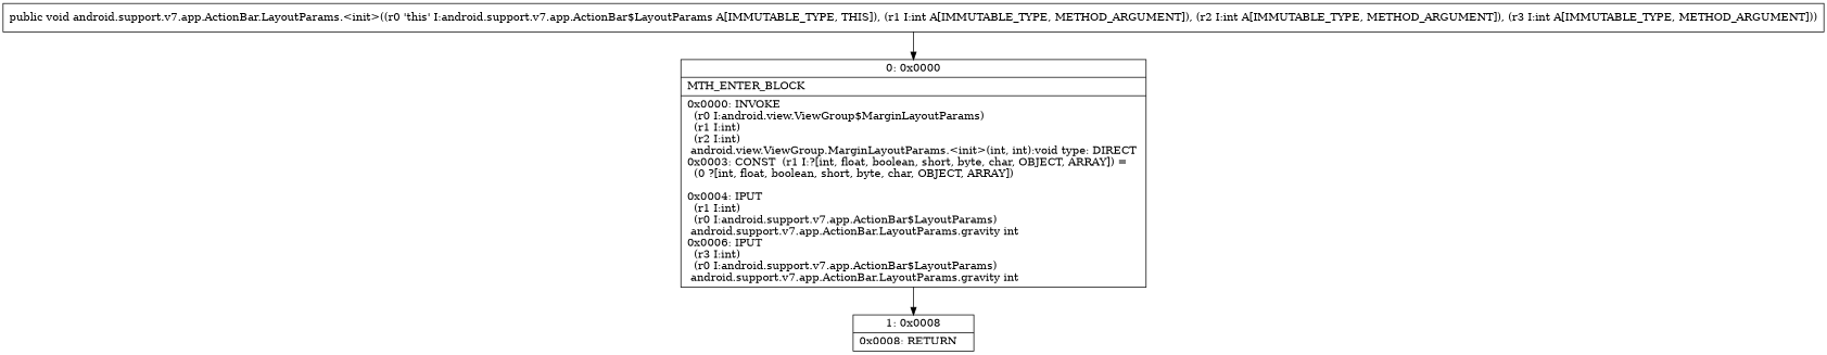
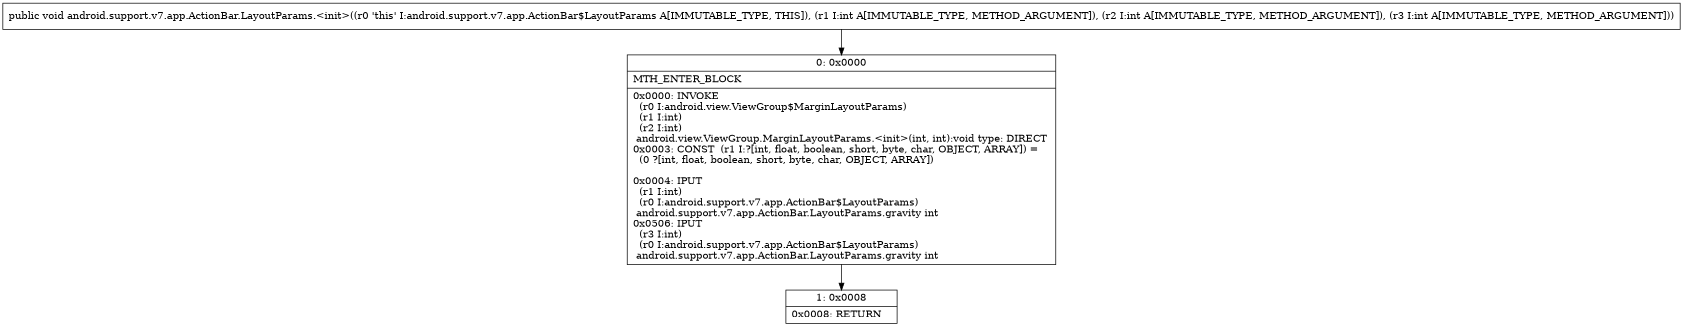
  digraph {
    node [shape=record]
-   n1 [label="{0\:\ 0x0000|MTH_ENTER_BLOCK\l|0x0000: INVOKE  \l  (r0 I:android.view.ViewGroup$MarginLayoutParams)\l  (r1 I:int)\l  (r2 I:int)\l android.view.ViewGroup.MarginLayoutParams.\<init\>(int, int):void type: DIRECT \l0x0003: CONST  (r1 I:?[int, float, boolean, short, byte, char, OBJECT, ARRAY]) = \l  (0 ?[int, float, boolean, short, byte, char, OBJECT, ARRAY])\l \l0x0004: IPUT  \l  (r1 I:int)\l  (r0 I:android.support.v7.app.ActionBar$LayoutParams)\l android.support.v7.app.ActionBar.LayoutParams.gravity int \l0x0006: IPUT  \l  (r3 I:int)\l  (r0 I:android.support.v7.app.ActionBar$LayoutParams)\l android.support.v7.app.ActionBar.LayoutParams.gravity int \l}"]
+   n1 [label="{0\:\ 0x0000|MTH_ENTER_BLOCK\l|0x0000: INVOKE  \l  (r0 I:android.view.ViewGroup$MarginLayoutParams)\l  (r1 I:int)\l  (r2 I:int)\l android.view.ViewGroup.MarginLayoutParams.\<init\>(int, int):void type: DIRECT \l0x0003: CONST  (r1 I:?[int, float, boolean, short, byte, char, OBJECT, ARRAY]) = \l  (0 ?[int, float, boolean, short, byte, char, OBJECT, ARRAY])\l \l0x0004: IPUT  \l  (r1 I:int)\l  (r0 I:android.support.v7.app.ActionBar$LayoutParams)\l android.support.v7.app.ActionBar.LayoutParams.gravity int \l0x0506: IPUT  \l  (r3 I:int)\l  (r0 I:android.support.v7.app.ActionBar$LayoutParams)\l android.support.v7.app.ActionBar.LayoutParams.gravity int \l}"]
    n2 [label="{1\:\ 0x0008|0x0008: RETURN   \l}"]
    n3 [label="{public void android.support.v7.app.ActionBar.LayoutParams.\<init\>((r0 'this' I:android.support.v7.app.ActionBar$LayoutParams A[IMMUTABLE_TYPE, THIS]), (r1 I:int A[IMMUTABLE_TYPE, METHOD_ARGUMENT]), (r2 I:int A[IMMUTABLE_TYPE, METHOD_ARGUMENT]), (r3 I:int A[IMMUTABLE_TYPE, METHOD_ARGUMENT])) }"]
    n1 -> n2
    n3 -> n1
  }
